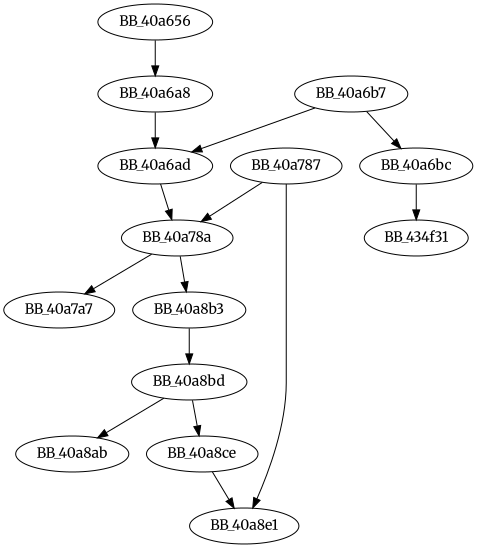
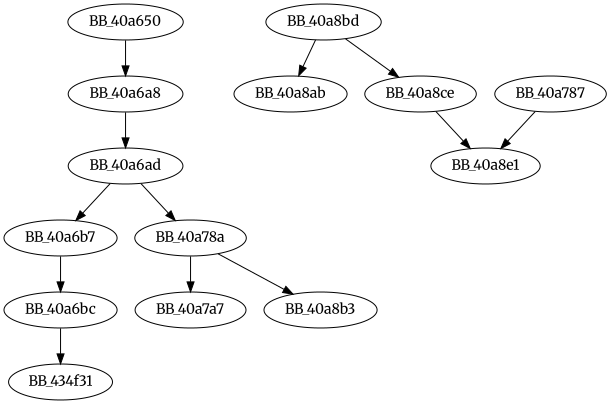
  digraph {
    fontname=Merriweather
    node [fontname=Merriweather]
    edge [fontname=Merriweather]
-   BB_40a650 [label=BB_40a656]
+   BB_40a650
    BB_40a6a8
    BB_40a6ad
    BB_40a6b7
    BB_40a78a
    BB_40a6bc
    BB_40a7a7
    BB_40a8b3
    n9 [label=BB_434f31]
    BB_40a8bd
    BB_40a787
    BB_40a8e1
    BB_40a8ab
    BB_40a8ce
    BB_40a650 -> BB_40a6a8
    BB_40a6a8 -> BB_40a6ad
-   BB_40a6b7 -> BB_40a6ad
+   BB_40a6ad -> BB_40a6b7
    BB_40a6ad -> BB_40a78a
    BB_40a6b7 -> BB_40a6bc
    BB_40a78a -> BB_40a7a7
    BB_40a78a -> BB_40a8b3
    BB_40a6bc -> n9
-   BB_40a8b3 -> BB_40a8bd
    BB_40a8bd -> BB_40a8ab
    BB_40a8bd -> BB_40a8ce
-   BB_40a787 -> BB_40a78a
    BB_40a787 -> BB_40a8e1
    BB_40a8ce -> BB_40a8e1
  }
